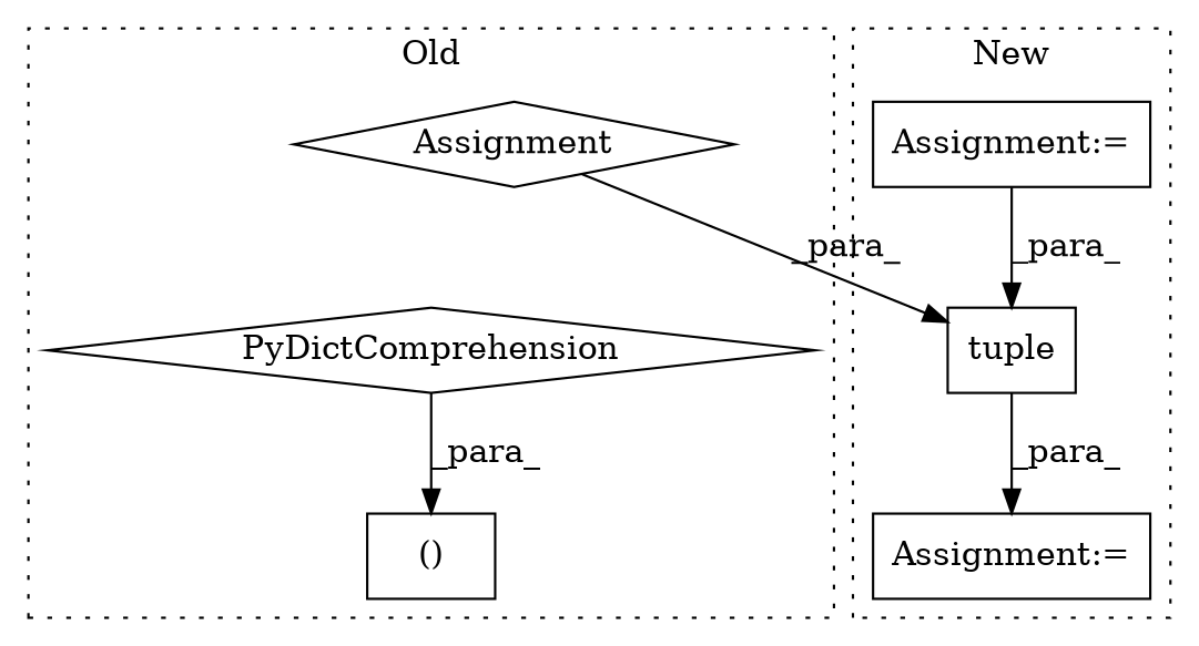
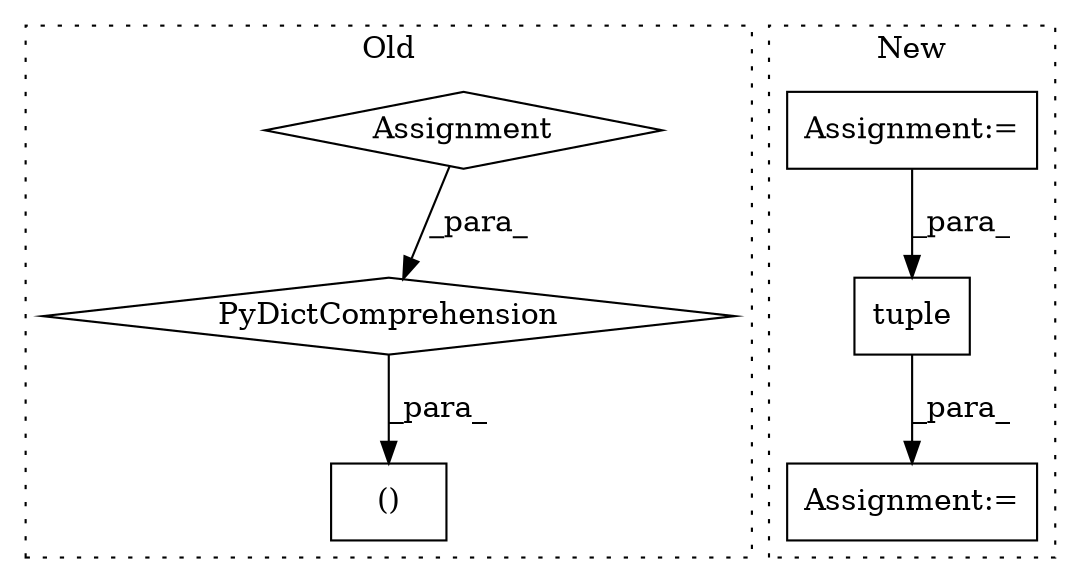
  digraph {
    node [a=7 l=1 shape=box]
    n1 [a=110 l=132 label=PyDictComprehension s=14948 shape=diamond]
    n2 [a=113 l=32 label=Assignment s=15040 shape=diamond]
    n3 [a=106 l=77 label="()" s=15095]
    n4 [a=32 l="6,1" label=tuple s="14579,14607"]
    n5 [label="Assignment:=" s=14524]
    n6 [label="Assignment:=" s=14578]
    subgraph cluster_1 {
      label=Old
      style=dotted
      n1
      n2
      n3
    }
    subgraph cluster_2 {
      label=New
      style=dotted
      n4
      n5
      n6
    }
    n1 -> n3 [label=_para_]
-   n2 -> n4 [label=_para_]
+   n2 -> n1 [label=_para_]
    n4 -> n6 [label=_para_]
    n5 -> n4 [label=_para_]
  }
